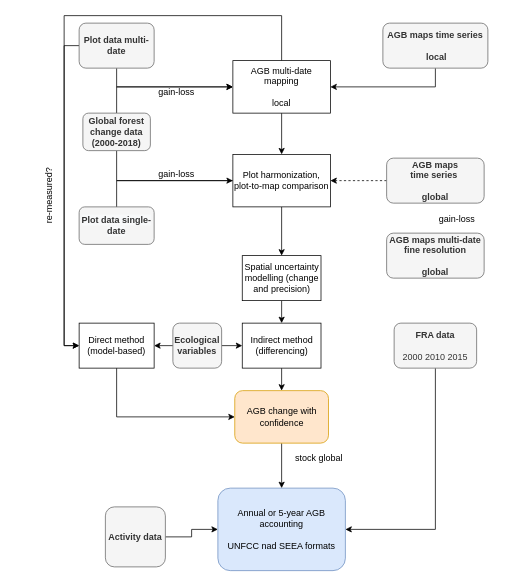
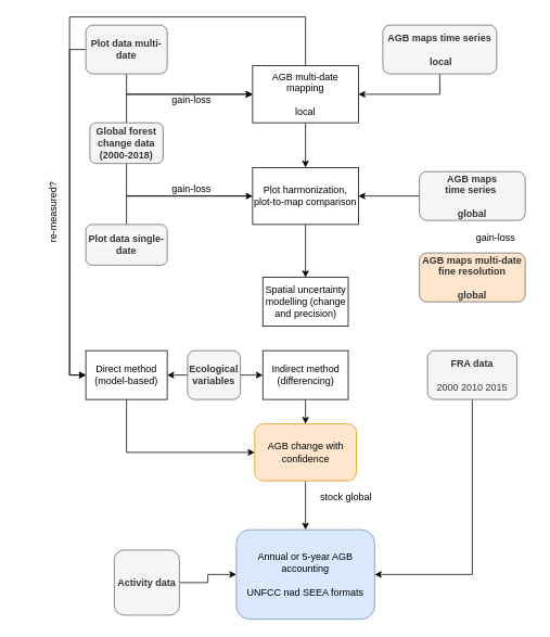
  <mxCell id="0" />
  <mxCell id="1" parent="0" />
  <mxCell id="2" style="edgeStyle=orthogonalEdgeStyle;rounded=0;orthogonalLoop=1;jettySize=auto;html=1;exitX=0.5;exitY=1;exitDx=0;exitDy=0;entryX=0;entryY=0.5;entryDx=0;entryDy=0;" parent="1" source="3" target="16" edge="1"><mxGeometry relative="1" as="geometry" /></mxCell>
  <mxCell id="3" value="Direct method (model-based)" style="rounded=0;whiteSpace=wrap;html=1;" parent="1" vertex="1"><mxGeometry x="105" y="430" width="100" height="60" as="geometry" /></mxCell>
  <mxCell id="4" style="edgeStyle=orthogonalEdgeStyle;rounded=0;orthogonalLoop=1;jettySize=auto;html=1;exitX=0.5;exitY=1;exitDx=0;exitDy=0;entryX=0.5;entryY=0;entryDx=0;entryDy=0;endArrow=classic;endFill=1;" parent="1" source="5" target="16" edge="1"><mxGeometry relative="1" as="geometry" /></mxCell>
  <mxCell id="5" value="Indirect method (differencing)" style="rounded=0;whiteSpace=wrap;html=1;" parent="1" vertex="1"><mxGeometry x="322.5" y="430" width="105" height="60" as="geometry" /></mxCell>
  <mxCell id="6" style="edgeStyle=orthogonalEdgeStyle;rounded=0;orthogonalLoop=1;jettySize=auto;html=1;exitX=0.5;exitY=0;exitDx=0;exitDy=0;entryX=0;entryY=0.5;entryDx=0;entryDy=0;" parent="1" source="8" target="27" edge="1"><mxGeometry relative="1" as="geometry" /></mxCell>
  <mxCell id="7" style="edgeStyle=orthogonalEdgeStyle;rounded=0;orthogonalLoop=1;jettySize=auto;html=1;exitX=0.5;exitY=1;exitDx=0;exitDy=0;entryX=0;entryY=0.5;entryDx=0;entryDy=0;endArrow=none;endFill=0;" parent="1" source="8" target="20" edge="1"><mxGeometry relative="1" as="geometry" /></mxCell>
  <mxCell id="8" value="&lt;b&gt;Global forest change data (2000-2018)&lt;/b&gt;" style="rounded=1;whiteSpace=wrap;html=1;fillColor=#f5f5f5;strokeColor=#666666;fontColor=#333333;" parent="1" vertex="1"><mxGeometry x="110" y="150" width="90" height="50" as="geometry" /></mxCell>
  <mxCell id="9" style="edgeStyle=orthogonalEdgeStyle;rounded=0;orthogonalLoop=1;jettySize=auto;html=1;exitX=0.5;exitY=1;exitDx=0;exitDy=0;entryX=1;entryY=0.5;entryDx=0;entryDy=0;endArrow=classic;endFill=1;" parent="1" source="10" target="11" edge="1"><mxGeometry relative="1" as="geometry" /></mxCell>
  <mxCell id="10" value="&lt;b&gt;FRA data&lt;br&gt;&lt;/b&gt;&lt;br&gt;2000 2010 2015" style="rounded=1;whiteSpace=wrap;html=1;fillColor=#f5f5f5;strokeColor=#666666;fontColor=#333333;" parent="1" vertex="1"><mxGeometry x="525" y="430" width="110" height="60" as="geometry" /></mxCell>
  <mxCell id="11" value="Annual or 5-year AGB accounting &lt;br&gt;&lt;br&gt;UNFCC nad SEEA formats" style="rounded=1;whiteSpace=wrap;html=1;fillColor=#dae8fc;strokeColor=#6c8ebf;" parent="1" vertex="1"><mxGeometry x="290" y="650" width="170" height="110" as="geometry" /></mxCell>
  <mxCell id="12" style="edgeStyle=orthogonalEdgeStyle;rounded=0;orthogonalLoop=1;jettySize=auto;html=1;exitX=0;exitY=0.5;exitDx=0;exitDy=0;entryX=0;entryY=0.5;entryDx=0;entryDy=0;endArrow=classic;endFill=1;" parent="1" source="14" target="3" edge="1"><mxGeometry relative="1" as="geometry" /></mxCell>
  <mxCell id="13" style="edgeStyle=orthogonalEdgeStyle;rounded=0;orthogonalLoop=1;jettySize=auto;html=1;exitX=0.5;exitY=1;exitDx=0;exitDy=0;entryX=0;entryY=0.5;entryDx=0;entryDy=0;endArrow=classic;endFill=1;" parent="1" source="14" target="27" edge="1"><mxGeometry relative="1" as="geometry" /></mxCell>
  <mxCell id="14" value="&lt;b style=&quot;font-family: &amp;#34;helvetica&amp;#34;&quot;&gt;Plot data multi-date&lt;/b&gt;" style="rounded=1;whiteSpace=wrap;html=1;fillColor=#f5f5f5;strokeColor=#666666;fontColor=#333333;" parent="1" vertex="1"><mxGeometry x="105" y="30" width="100" height="60" as="geometry" /></mxCell>
  <mxCell id="15" style="edgeStyle=orthogonalEdgeStyle;rounded=0;orthogonalLoop=1;jettySize=auto;html=1;exitX=0.5;exitY=1;exitDx=0;exitDy=0;entryX=0.5;entryY=0;entryDx=0;entryDy=0;endArrow=classic;endFill=1;" parent="1" source="16" target="11" edge="1"><mxGeometry relative="1" as="geometry" /></mxCell>
  <mxCell id="16" value="AGB change with confidence" style="rounded=1;whiteSpace=wrap;html=1;fillColor=#ffe6cc;strokeColor=#d79b00;" parent="1" vertex="1"><mxGeometry x="312.5" y="520" width="125" height="70" as="geometry" /></mxCell>
  <mxCell id="17" style="edgeStyle=orthogonalEdgeStyle;rounded=0;orthogonalLoop=1;jettySize=auto;html=1;exitX=0.5;exitY=0;exitDx=0;exitDy=0;entryX=0;entryY=0.5;entryDx=0;entryDy=0;endArrow=classic;endFill=1;" parent="1" source="18" target="20" edge="1"><mxGeometry relative="1" as="geometry" /></mxCell>
  <mxCell id="18" value="&lt;b style=&quot;color: rgb(51 , 51 , 51) ; font-family: &amp;#34;helvetica&amp;#34; ; font-size: 12px ; font-style: normal ; letter-spacing: normal ; text-align: center ; text-indent: 0px ; text-transform: none ; word-spacing: 0px ; background-color: rgb(248 , 249 , 250)&quot;&gt;Plot data single-date&lt;/b&gt;" style="rounded=1;whiteSpace=wrap;html=1;fillColor=#f5f5f5;strokeColor=#666666;fontColor=#333333;" parent="1" vertex="1"><mxGeometry x="105" y="275" width="100" height="50" as="geometry" /></mxCell>
  <mxCell id="19" style="edgeStyle=orthogonalEdgeStyle;rounded=0;orthogonalLoop=1;jettySize=auto;html=1;exitX=0.5;exitY=1;exitDx=0;exitDy=0;entryX=0.5;entryY=0;entryDx=0;entryDy=0;" parent="1" source="20" target="38" edge="1"><mxGeometry relative="1" as="geometry" /></mxCell>
  <mxCell id="20" value="Plot harmonization, plot-to-map comparison" style="rounded=0;whiteSpace=wrap;html=1;" parent="1" vertex="1"><mxGeometry x="310" y="205" width="130" height="70" as="geometry" /></mxCell>
  <mxCell id="21" style="edgeStyle=orthogonalEdgeStyle;rounded=0;orthogonalLoop=1;jettySize=auto;html=1;exitX=0.5;exitY=1;exitDx=0;exitDy=0;entryX=1;entryY=0.5;entryDx=0;entryDy=0;" parent="1" source="22" target="27" edge="1"><mxGeometry relative="1" as="geometry" /></mxCell>
- <mxCell id="22" value="&lt;b&gt;AGB maps time series&lt;br&gt;&lt;br&gt;&amp;nbsp;local&lt;/b&gt;&lt;b&gt;&lt;br&gt;&lt;/b&gt;" style="rounded=1;whiteSpace=wrap;html=1;fillColor=#f5f5f5;strokeColor=#666666;fontColor=#333333;" parent="1" vertex="1"><mxGeometry x="510" y="30" width="140" height="60" as="geometry" /></mxCell>
- <mxCell id="23" style="edgeStyle=orthogonalEdgeStyle;rounded=0;orthogonalLoop=1;jettySize=auto;html=1;exitX=0;exitY=0.5;exitDx=0;exitDy=0;entryX=1;entryY=0.5;entryDx=0;entryDy=0;dashed=1;" parent="1" source="24" target="20" edge="1"><mxGeometry relative="1" as="geometry" /></mxCell>
+ <mxCell id="22" value="&lt;b&gt;AGB maps time series&lt;br&gt;&lt;br&gt;&amp;nbsp;local&lt;/b&gt;&lt;b&gt;&lt;br&gt;&lt;/b&gt;" style="rounded=1;whiteSpace=wrap;html=1;fillColor=#f5f5f5;strokeColor=#666666;fontColor=#333333;" parent="1" vertex="1"><mxGeometry x="470" y="30" width="140" height="60" as="geometry" /></mxCell>
+ <mxCell id="23" style="edgeStyle=orthogonalEdgeStyle;rounded=0;orthogonalLoop=1;jettySize=auto;html=1;exitX=0;exitY=0.5;exitDx=0;exitDy=0;entryX=1;entryY=0.5;entryDx=0;entryDy=0;" parent="1" source="24" target="20" edge="1"><mxGeometry relative="1" as="geometry" /></mxCell>
  <mxCell id="24" value="&lt;b&gt;AGB maps &lt;br&gt;time series&amp;nbsp;&lt;br&gt;&lt;br&gt;global&lt;br&gt;&lt;/b&gt;" style="rounded=1;whiteSpace=wrap;html=1;fillColor=#f5f5f5;strokeColor=#666666;fontColor=#333333;" parent="1" vertex="1"><mxGeometry x="515" y="210" width="130" height="60" as="geometry" /></mxCell>
  <mxCell id="25" value="" style="edgeStyle=orthogonalEdgeStyle;rounded=0;orthogonalLoop=1;jettySize=auto;html=1;endArrow=classic;endFill=1;" parent="1" source="27" target="20" edge="1"><mxGeometry relative="1" as="geometry" /></mxCell>
  <mxCell id="26" style="edgeStyle=orthogonalEdgeStyle;rounded=0;orthogonalLoop=1;jettySize=auto;html=1;exitX=0.5;exitY=0;exitDx=0;exitDy=0;entryX=0;entryY=0.5;entryDx=0;entryDy=0;" parent="1" source="27" target="3" edge="1"><mxGeometry relative="1" as="geometry"><Array as="points"><mxPoint x="375" y="20" /><mxPoint x="85" y="20" /><mxPoint x="85" y="460" /></Array></mxGeometry></mxCell>
  <mxCell id="27" value="AGB multi-date mapping&lt;br&gt;&lt;br&gt;local" style="rounded=0;whiteSpace=wrap;html=1;" parent="1" vertex="1"><mxGeometry x="310" y="80" width="130" height="70" as="geometry" /></mxCell>
  <mxCell id="28" value="gain-loss" style="text;html=1;strokeColor=none;fillColor=none;align=center;verticalAlign=middle;whiteSpace=wrap;rounded=0;" parent="1" vertex="1"><mxGeometry x="190" y="221" width="90" height="20" as="geometry" /></mxCell>
  <mxCell id="29" value="re-measured?" style="text;html=1;strokeColor=none;fillColor=none;align=center;verticalAlign=middle;whiteSpace=wrap;rounded=0;rotation=-90;" parent="1" vertex="1"><mxGeometry x="20" y="250" width="90" height="20" as="geometry" /></mxCell>
  <mxCell id="30" value="stock global" style="text;html=1;strokeColor=none;fillColor=none;align=center;verticalAlign=middle;whiteSpace=wrap;rounded=0;" parent="1" vertex="1"><mxGeometry x="380" y="600" width="90" height="20" as="geometry" /></mxCell>
  <mxCell id="31" value="gain-loss" style="text;html=1;strokeColor=none;fillColor=none;align=center;verticalAlign=middle;whiteSpace=wrap;rounded=0;" parent="1" vertex="1"><mxGeometry x="190" y="112" width="90" height="20" as="geometry" /></mxCell>
- <mxCell id="32" value="&lt;b&gt;AGB maps multi-date &lt;br&gt;fine resolution&lt;br&gt;&lt;br&gt;global&lt;br&gt;&lt;/b&gt;" style="rounded=1;whiteSpace=wrap;html=1;fillColor=#f5f5f5;strokeColor=#666666;fontColor=#333333;" parent="1" vertex="1"><mxGeometry x="515" y="310" width="130" height="60" as="geometry" /></mxCell>
+ <mxCell id="32" value="&lt;b&gt;AGB maps multi-date &lt;br&gt;fine resolution&lt;br&gt;&lt;br&gt;global&lt;br&gt;&lt;/b&gt;" style="rounded=1;whiteSpace=wrap;html=1;fillColor=#ffe6cc;strokeColor=#666666;fontColor=#333333;" parent="1" vertex="1"><mxGeometry x="515" y="310" width="130" height="60" as="geometry" /></mxCell>
  <mxCell id="33" value="gain-loss" style="text;html=1;strokeColor=none;fillColor=none;align=center;verticalAlign=middle;whiteSpace=wrap;rounded=0;" parent="1" vertex="1"><mxGeometry x="564" y="281" width="90" height="20" as="geometry" /></mxCell>
  <mxCell id="34" style="edgeStyle=orthogonalEdgeStyle;rounded=0;orthogonalLoop=1;jettySize=auto;html=1;exitX=1;exitY=0.5;exitDx=0;exitDy=0;entryX=0;entryY=0.5;entryDx=0;entryDy=0;" parent="1" source="36" target="5" edge="1"><mxGeometry relative="1" as="geometry" /></mxCell>
  <mxCell id="35" style="edgeStyle=orthogonalEdgeStyle;rounded=0;orthogonalLoop=1;jettySize=auto;html=1;exitX=0;exitY=0.5;exitDx=0;exitDy=0;entryX=1;entryY=0.5;entryDx=0;entryDy=0;" parent="1" source="36" target="3" edge="1"><mxGeometry relative="1" as="geometry" /></mxCell>
  <mxCell id="36" value="&lt;b&gt;Ecological variables&lt;br&gt;&lt;/b&gt;" style="rounded=1;whiteSpace=wrap;html=1;fillColor=#f5f5f5;strokeColor=#666666;fontColor=#333333;" parent="1" vertex="1"><mxGeometry x="230" y="430" width="65" height="60" as="geometry" /></mxCell>
- <mxCell id="37" style="edgeStyle=orthogonalEdgeStyle;rounded=0;orthogonalLoop=1;jettySize=auto;html=1;exitX=0.5;exitY=1;exitDx=0;exitDy=0;entryX=0.5;entryY=0;entryDx=0;entryDy=0;" parent="1" source="38" target="5" edge="1"><mxGeometry relative="1" as="geometry" /></mxCell>
  <mxCell id="38" value="Spatial uncertainty modelling (change and precision)" style="rounded=0;whiteSpace=wrap;html=1;" parent="1" vertex="1"><mxGeometry x="322.5" y="340" width="105" height="60" as="geometry" /></mxCell>
  <mxCell id="39" style="edgeStyle=orthogonalEdgeStyle;rounded=0;orthogonalLoop=1;jettySize=auto;html=1;exitX=1;exitY=0.5;exitDx=0;exitDy=0;entryX=0;entryY=0.5;entryDx=0;entryDy=0;" edge="1" parent="1" source="40" target="11"><mxGeometry relative="1" as="geometry" /></mxCell>
  <mxCell id="40" value="&lt;b&gt;Activity data&lt;/b&gt;" style="rounded=1;whiteSpace=wrap;html=1;fillColor=#f5f5f5;strokeColor=#666666;fontColor=#333333;" vertex="1" parent="1"><mxGeometry x="140" y="675" width="80" height="80" as="geometry" /></mxCell>
